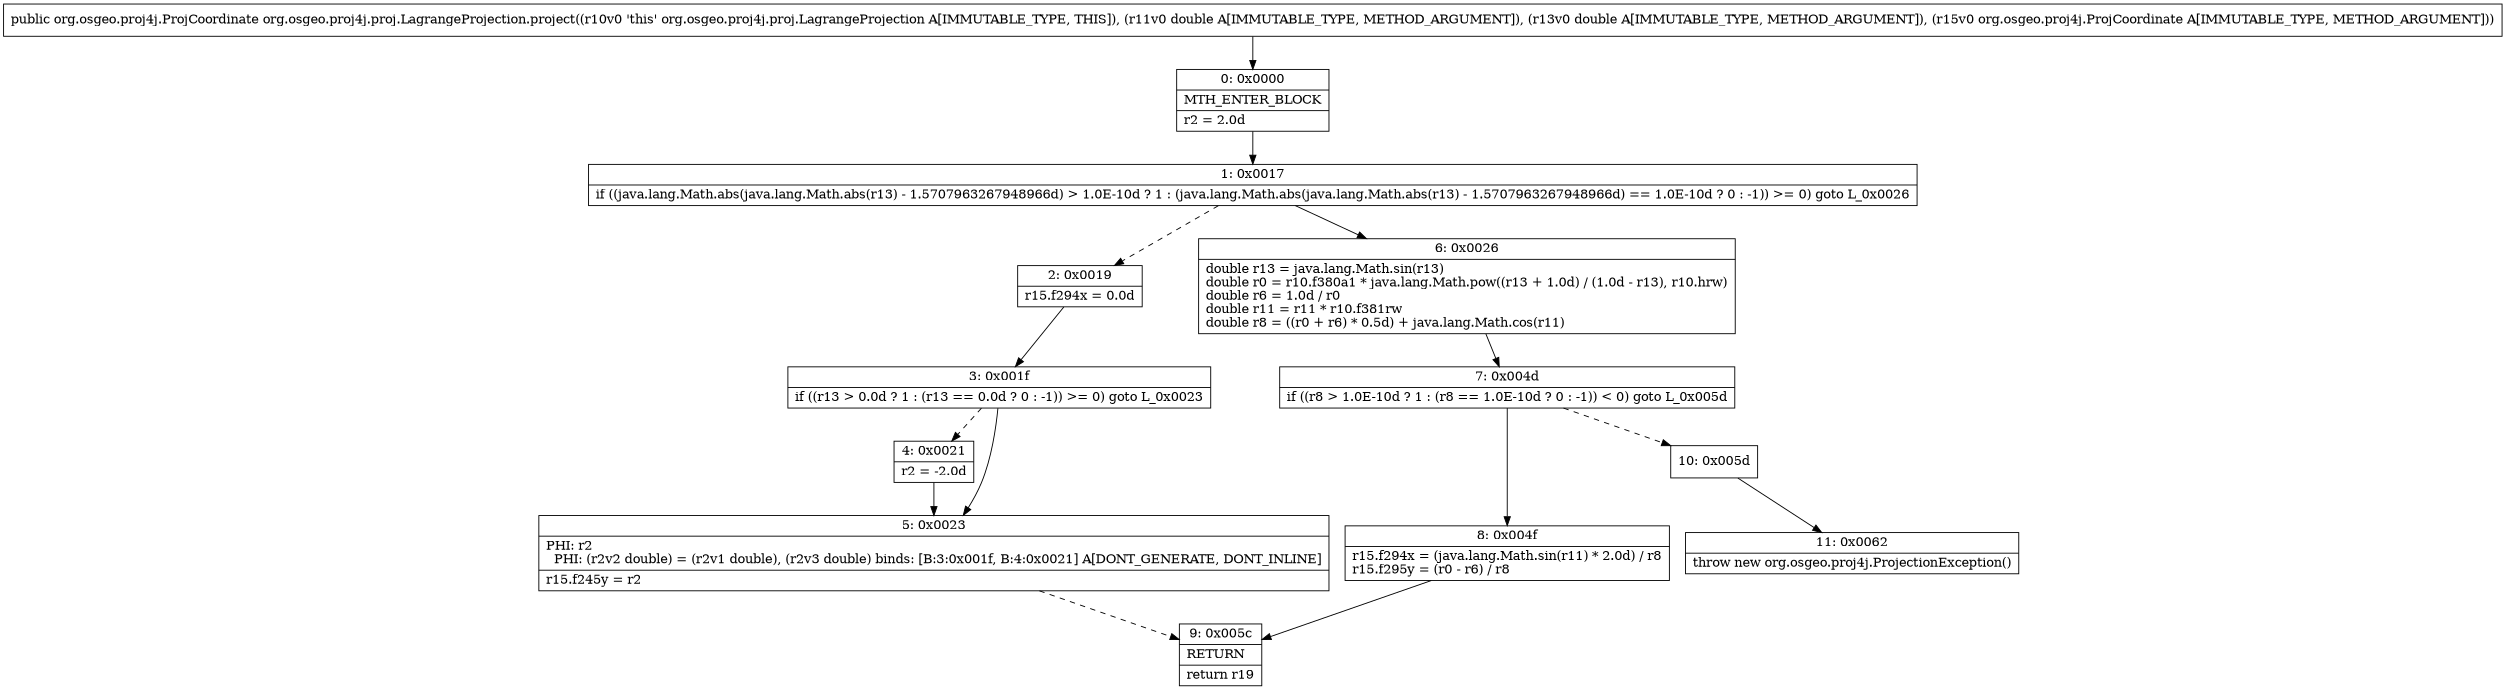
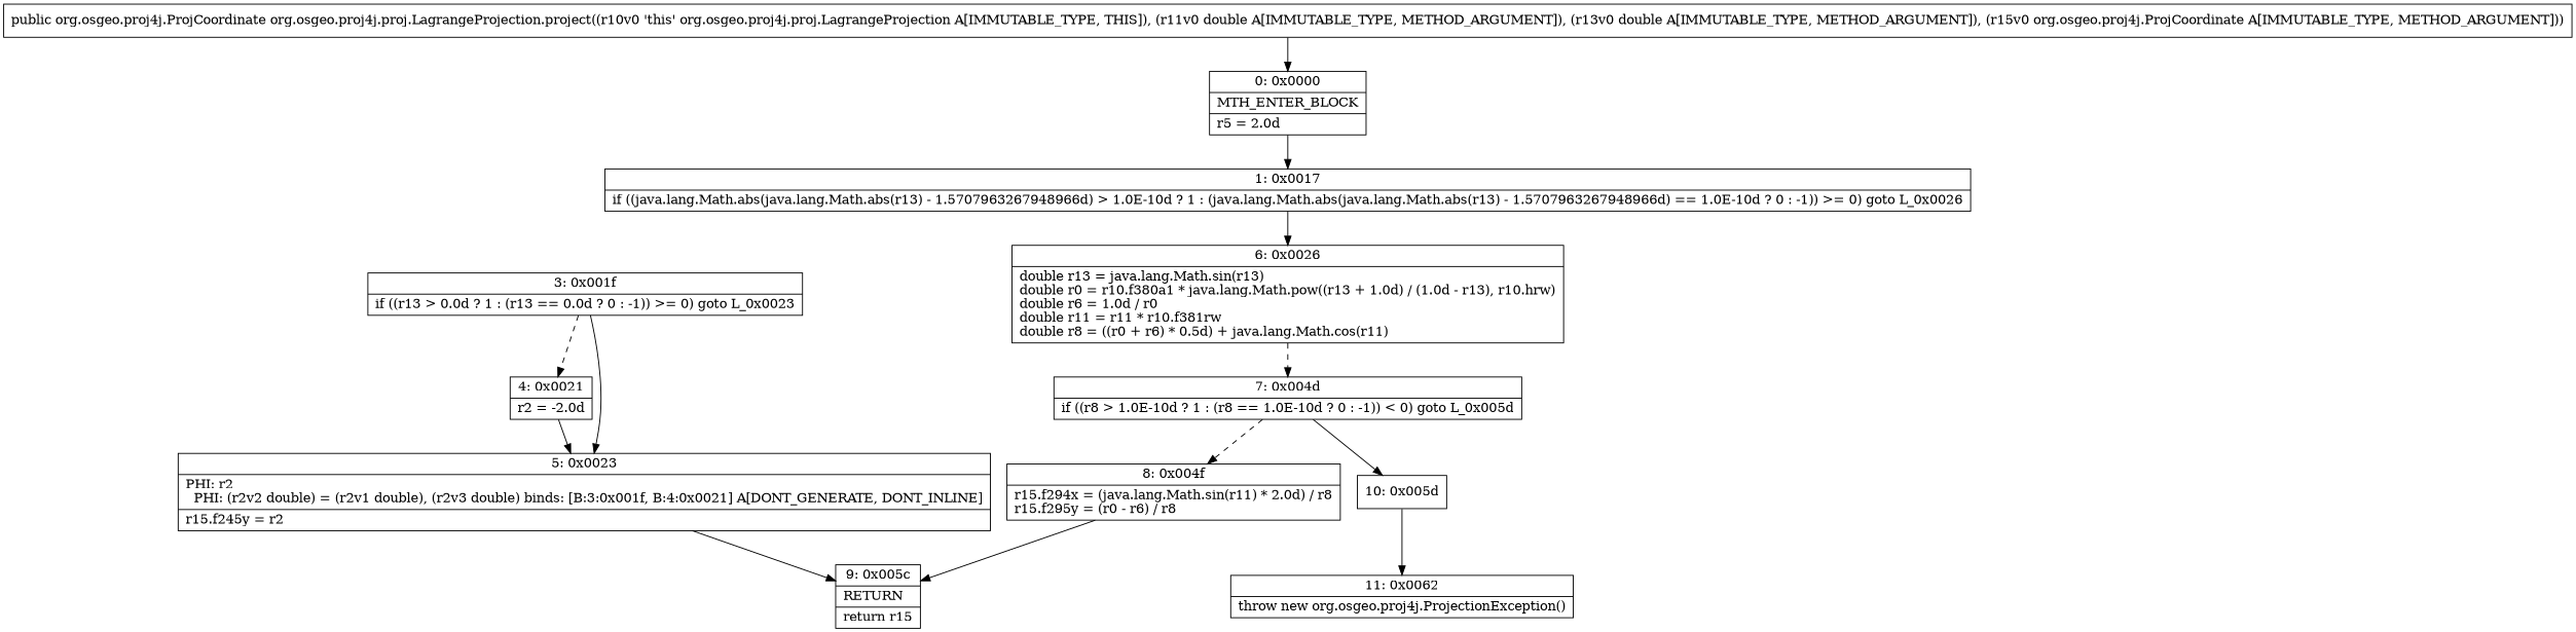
  digraph {
    node [shape=record]
-   n1 [label="{0\:\ 0x0000|MTH_ENTER_BLOCK\l|r2 = 2.0d\l}"]
+   n1 [label="{0\:\ 0x0000|MTH_ENTER_BLOCK\l|r5 = 2.0d\l}"]
    n2 [label="{1\:\ 0x0017|if ((java.lang.Math.abs(java.lang.Math.abs(r13) \- 1.5707963267948966d) \> 1.0E\-10d ? 1 : (java.lang.Math.abs(java.lang.Math.abs(r13) \- 1.5707963267948966d) == 1.0E\-10d ? 0 : \-1)) \>= 0) goto L_0x0026\l}"]
-   n3 [label="{2\:\ 0x0019|r15.f294x = 0.0d\l}"]
    n4 [label="{6\:\ 0x0026|double r13 = java.lang.Math.sin(r13)\ldouble r0 = r10.f380a1 * java.lang.Math.pow((r13 + 1.0d) \/ (1.0d \- r13), r10.hrw)\ldouble r6 = 1.0d \/ r0\ldouble r11 = r11 * r10.f381rw\ldouble r8 = ((r0 + r6) * 0.5d) + java.lang.Math.cos(r11)\l}"]
    n5 [label="{3\:\ 0x001f|if ((r13 \> 0.0d ? 1 : (r13 == 0.0d ? 0 : \-1)) \>= 0) goto L_0x0023\l}"]
    n6 [label="{7\:\ 0x004d|if ((r8 \> 1.0E\-10d ? 1 : (r8 == 1.0E\-10d ? 0 : \-1)) \< 0) goto L_0x005d\l}"]
    n7 [label="{4\:\ 0x0021|r2 = \-2.0d\l}"]
    n8 [label="{5\:\ 0x0023|PHI: r2 \l  PHI: (r2v2 double) = (r2v1 double), (r2v3 double) binds: [B:3:0x001f, B:4:0x0021] A[DONT_GENERATE, DONT_INLINE]\l|r15.f245y = r2\l}"]
-   n9 [label="{9\:\ 0x005c|RETURN\l|return r19\l}"]
+   n9 [label="{9\:\ 0x005c|RETURN\l|return r15\l}"]
    n10 [label="{8\:\ 0x004f|r15.f294x = (java.lang.Math.sin(r11) * 2.0d) \/ r8\lr15.f295y = (r0 \- r6) \/ r8\l}"]
    n11 [label="{10\:\ 0x005d}"]
    n12 [label="{11\:\ 0x0062|throw new org.osgeo.proj4j.ProjectionException()\l}"]
    n13 [label="{public org.osgeo.proj4j.ProjCoordinate org.osgeo.proj4j.proj.LagrangeProjection.project((r10v0 'this' org.osgeo.proj4j.proj.LagrangeProjection A[IMMUTABLE_TYPE, THIS]), (r11v0 double A[IMMUTABLE_TYPE, METHOD_ARGUMENT]), (r13v0 double A[IMMUTABLE_TYPE, METHOD_ARGUMENT]), (r15v0 org.osgeo.proj4j.ProjCoordinate A[IMMUTABLE_TYPE, METHOD_ARGUMENT])) }"]
    n1 -> n2
-   n2 -> n3 [style=dashed]
    n2 -> n4
-   n3 -> n5
-   n4 -> n6
+   n4 -> n6 [style=dashed]
    n5 -> n7 [style=dashed]
    n5 -> n8
-   n6 -> n10 [style=solid]
-   n6 -> n11 [style=dashed]
+   n6 -> n10 [style=dashed]
+   n6 -> n11
    n7 -> n8
-   n8 -> n9 [style=dashed]
+   n8 -> n9
    n10 -> n9
    n11 -> n12
    n13 -> n1
  }
